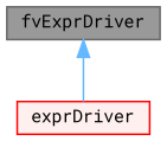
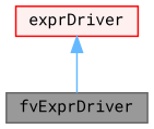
  digraph {
    fontname="Roboto Mono"
    node [fontname="Roboto Mono" fontsize=10 shape=box style=filled]
    n1 [color=gray40 fillcolor=grey60 fontcolor=black height=0.2 label=fvExprDriver width=0.4]
    n2 [color=red fillcolor="#FFF0F0" height=0.2 label=exprDriver width=0.4]
-   n1 -> n2 [color=steelblue1 dir=back fontname="Roboto Mono" fontsize=10 labelfontname=Helvetica labelfontsize=10 style=solid]
+   n2 -> n1 [color=steelblue1 dir=back fontname="Roboto Mono" fontsize=10 labelfontname=Helvetica labelfontsize=10 style=solid]
  }
